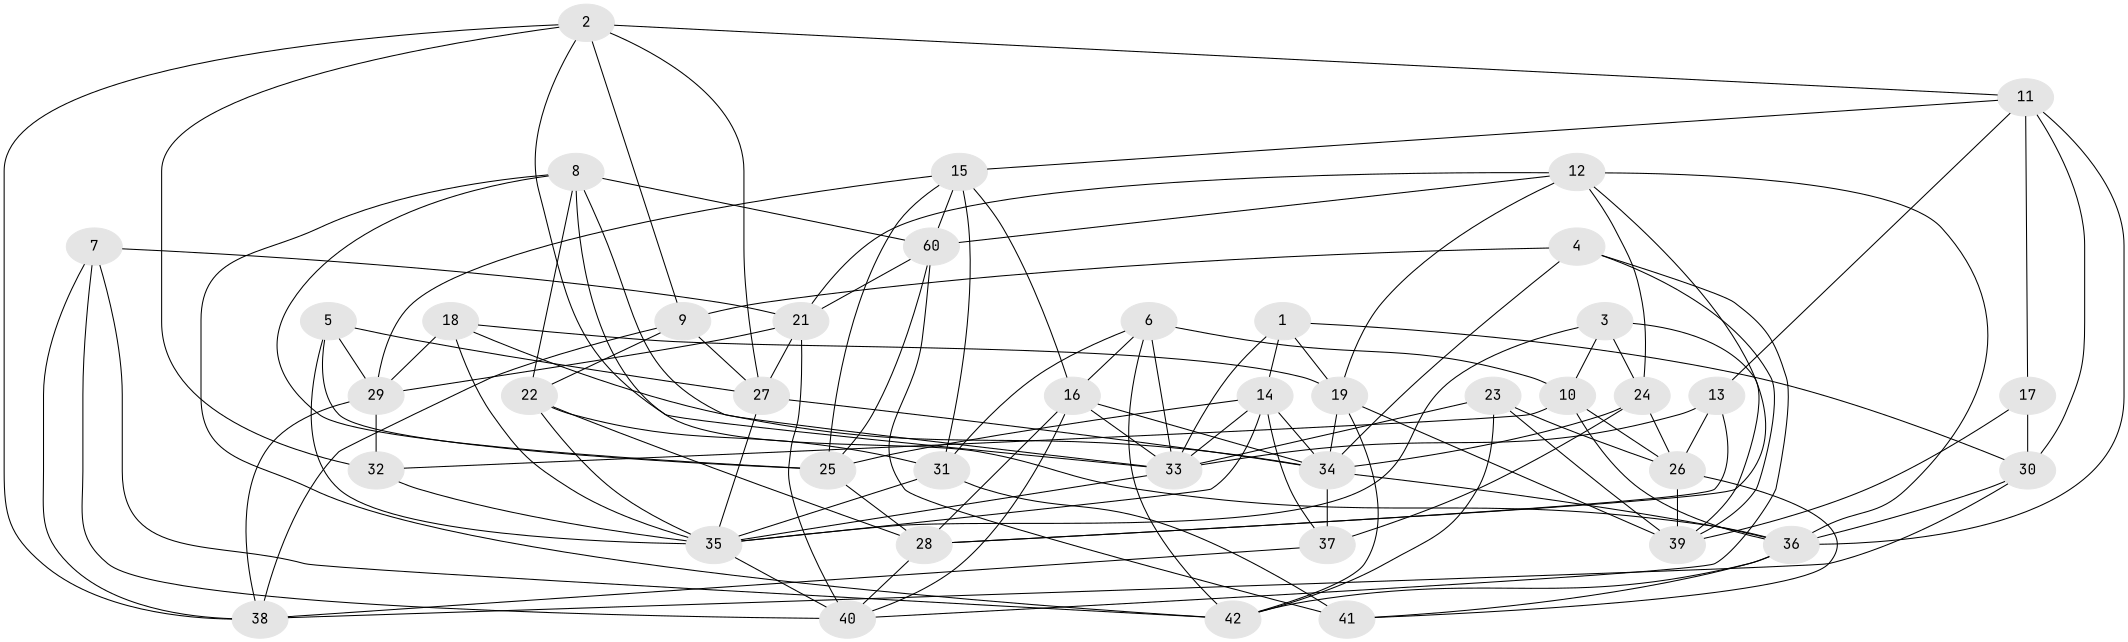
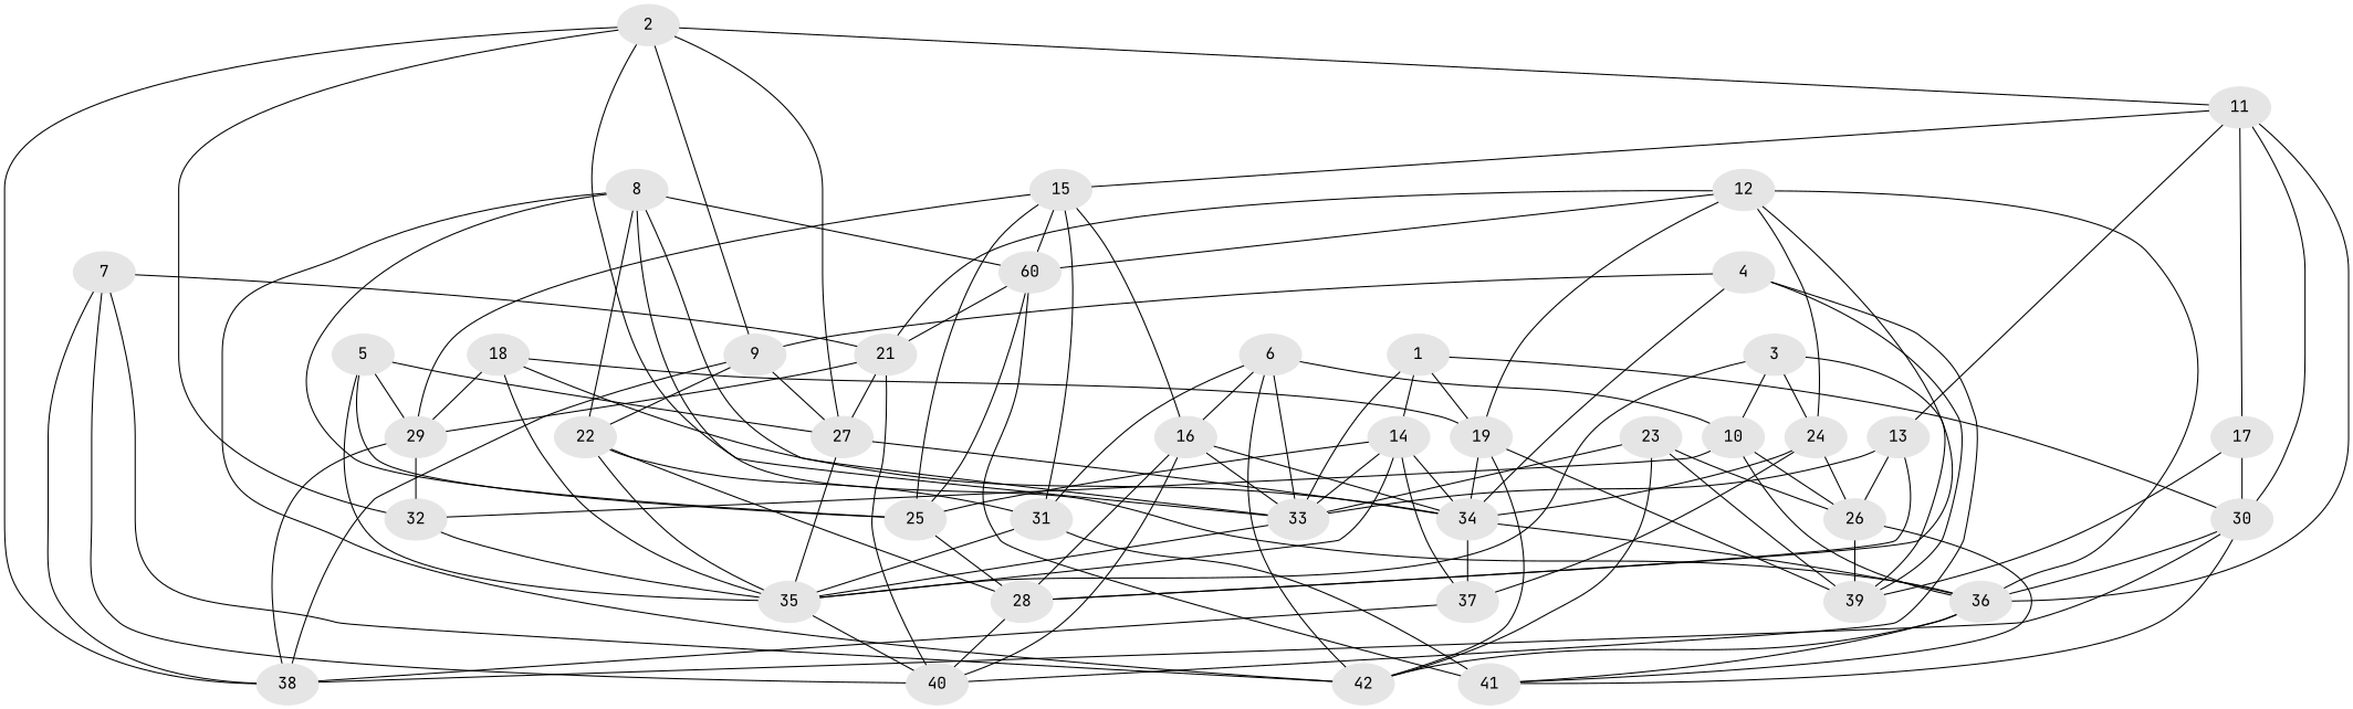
  graph {
    fontname="JetBrains Mono"
    node [color=gray90 fontname="JetBrains Mono" style=filled]
    edge [fontname="JetBrains Mono" weight=1.0]
    1
    14
    19
    30
    33
    35
    34
    25
    37
    39
    42
    38
    36
    41
    2
    9
    11
    27
    32
    22
    13
    15
    17
    3
    10
    24
    26
    40
    4
    5
    29
    28
    6
    16
    31
    7
    21
    8
    n39 [label=60]
    12
    18
    23
    1 -- 14
    1 -- 19
    1 -- 30
    1 -- 33
    14 -- 33
    14 -- 35
    14 -- 34
    14 -- 25
    14 -- 37
    19 -- 34
    19 -- 39
    19 -- 42
    30 -- 38
    30 -- 36
+   30 -- 41
    33 -- 35
    35 -- 40
    34 -- 37 [weight=2.0]
    34 -- 36
    25 -- 28
    37 -- 38
    36 -- 42
    36 -- 41
    2 -- 33
    2 -- 38
    2 -- 9 [weight=2.0]
    2 -- 11
    2 -- 27
    2 -- 32 [weight=2.0]
    9 -- 38
    9 -- 27
    9 -- 22
    11 -- 30
    11 -- 36
    11 -- 13
    11 -- 15
    11 -- 17
    27 -- 35
    27 -- 34
    32 -- 35
    22 -- 35
    22 -- 28
    22 -- 31
    13 -- 33
    13 -- 26
    13 -- 28
    15 -- 25
    15 -- 29
    15 -- 16
    15 -- 31
    15 -- n39
    17 -- 30
    17 -- 39
    3 -- 35
    3 -- 39
    3 -- 10
    3 -- 24
    10 -- 36
    10 -- 32 [weight=2.0]
    10 -- 26
    24 -- 34
    24 -- 37 [weight=2.0]
    24 -- 26
    26 -- 39
    26 -- 41
    4 -- 34
    4 -- 39
    4 -- 9
    4 -- 40
    5 -- 35
    5 -- 25
    5 -- 27
    5 -- 29
    29 -- 38
    29 -- 32
    28 -- 40
    6 -- 33 [weight=2.0]
    6 -- 42
    6 -- 10
    6 -- 16
    6 -- 31
    16 -- 33
    16 -- 34
    16 -- 40
    16 -- 28
    31 -- 35
    31 -- 41 [weight=2.0]
    7 -- 42
    7 -- 38
    7 -- 40
    7 -- 21
    21 -- 27
    21 -- 40
    21 -- 29
    8 -- 33
    8 -- 25
    8 -- 42
    8 -- 36
    8 -- 22
    8 -- n39
    n39 -- 25
    n39 -- 41
    n39 -- 21
    12 -- 19
    12 -- 36
    12 -- 24
    12 -- 28
    12 -- 21
    12 -- n39
    18 -- 19
    18 -- 35
    18 -- 34
    18 -- 29
    23 -- 33
    23 -- 39
    23 -- 42
    23 -- 26
  }
